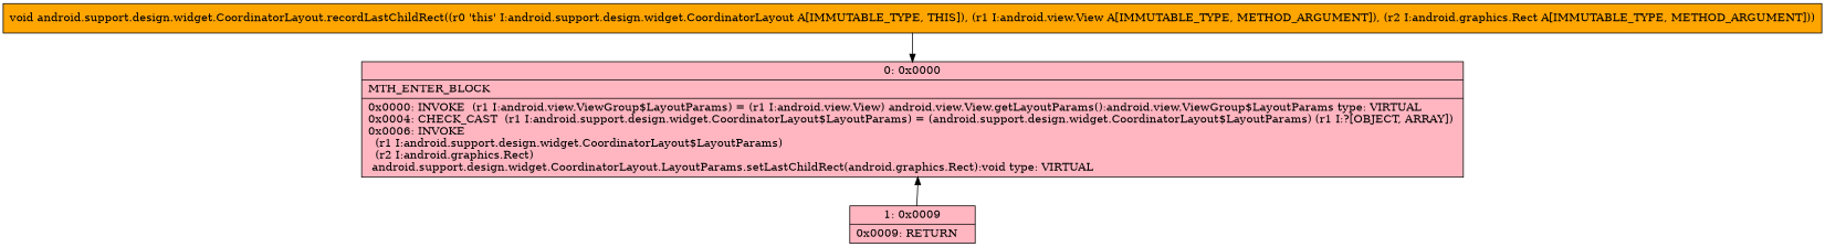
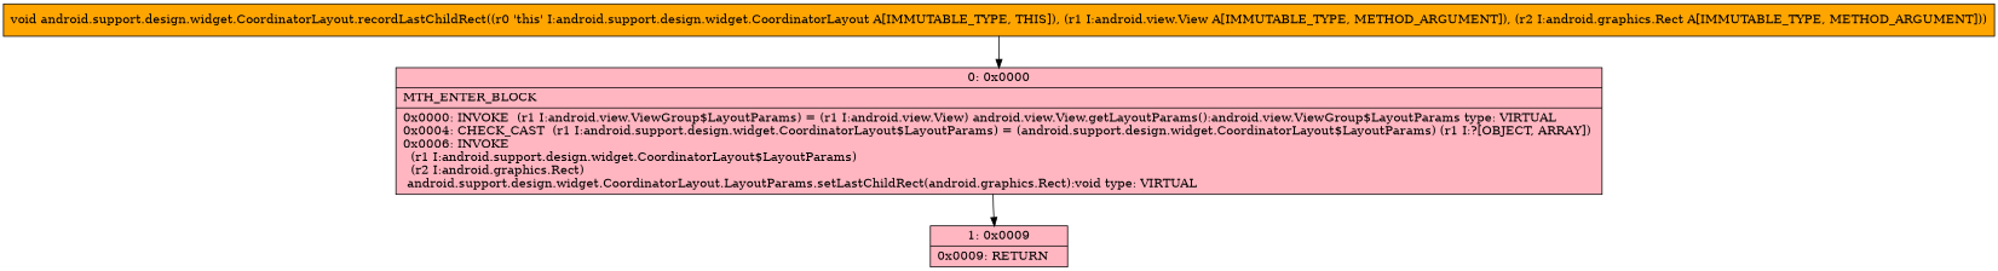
  digraph {
    node [shape=record style=filled fillcolor=lightpink]
    n1 [label="{0\:\ 0x0000|MTH_ENTER_BLOCK\l|0x0000: INVOKE  (r1 I:android.view.ViewGroup$LayoutParams) = (r1 I:android.view.View) android.view.View.getLayoutParams():android.view.ViewGroup$LayoutParams type: VIRTUAL \l0x0004: CHECK_CAST  (r1 I:android.support.design.widget.CoordinatorLayout$LayoutParams) = (android.support.design.widget.CoordinatorLayout$LayoutParams) (r1 I:?[OBJECT, ARRAY]) \l0x0006: INVOKE  \l  (r1 I:android.support.design.widget.CoordinatorLayout$LayoutParams)\l  (r2 I:android.graphics.Rect)\l android.support.design.widget.CoordinatorLayout.LayoutParams.setLastChildRect(android.graphics.Rect):void type: VIRTUAL \l}"]
    n2 [label="{1\:\ 0x0009|0x0009: RETURN   \l}"]
    n3 [label="{void android.support.design.widget.CoordinatorLayout.recordLastChildRect((r0 'this' I:android.support.design.widget.CoordinatorLayout A[IMMUTABLE_TYPE, THIS]), (r1 I:android.view.View A[IMMUTABLE_TYPE, METHOD_ARGUMENT]), (r2 I:android.graphics.Rect A[IMMUTABLE_TYPE, METHOD_ARGUMENT])) }" fillcolor=orange]
-   n2 -> n1
+   n1 -> n2
    n3 -> n1
  }
